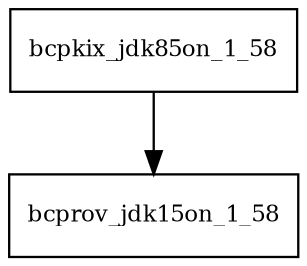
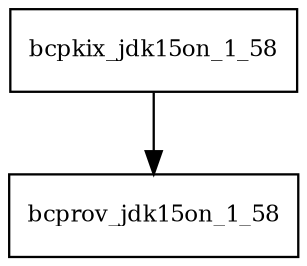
  digraph {
    node [fontsize=10.0 shape=box]
-   bcpkix_jdk15on_1_58 [label=bcpkix_jdk85on_1_58]
+   bcpkix_jdk15on_1_58
    bcprov_jdk15on_1_58
    bcpkix_jdk15on_1_58 -> bcprov_jdk15on_1_58
  }
